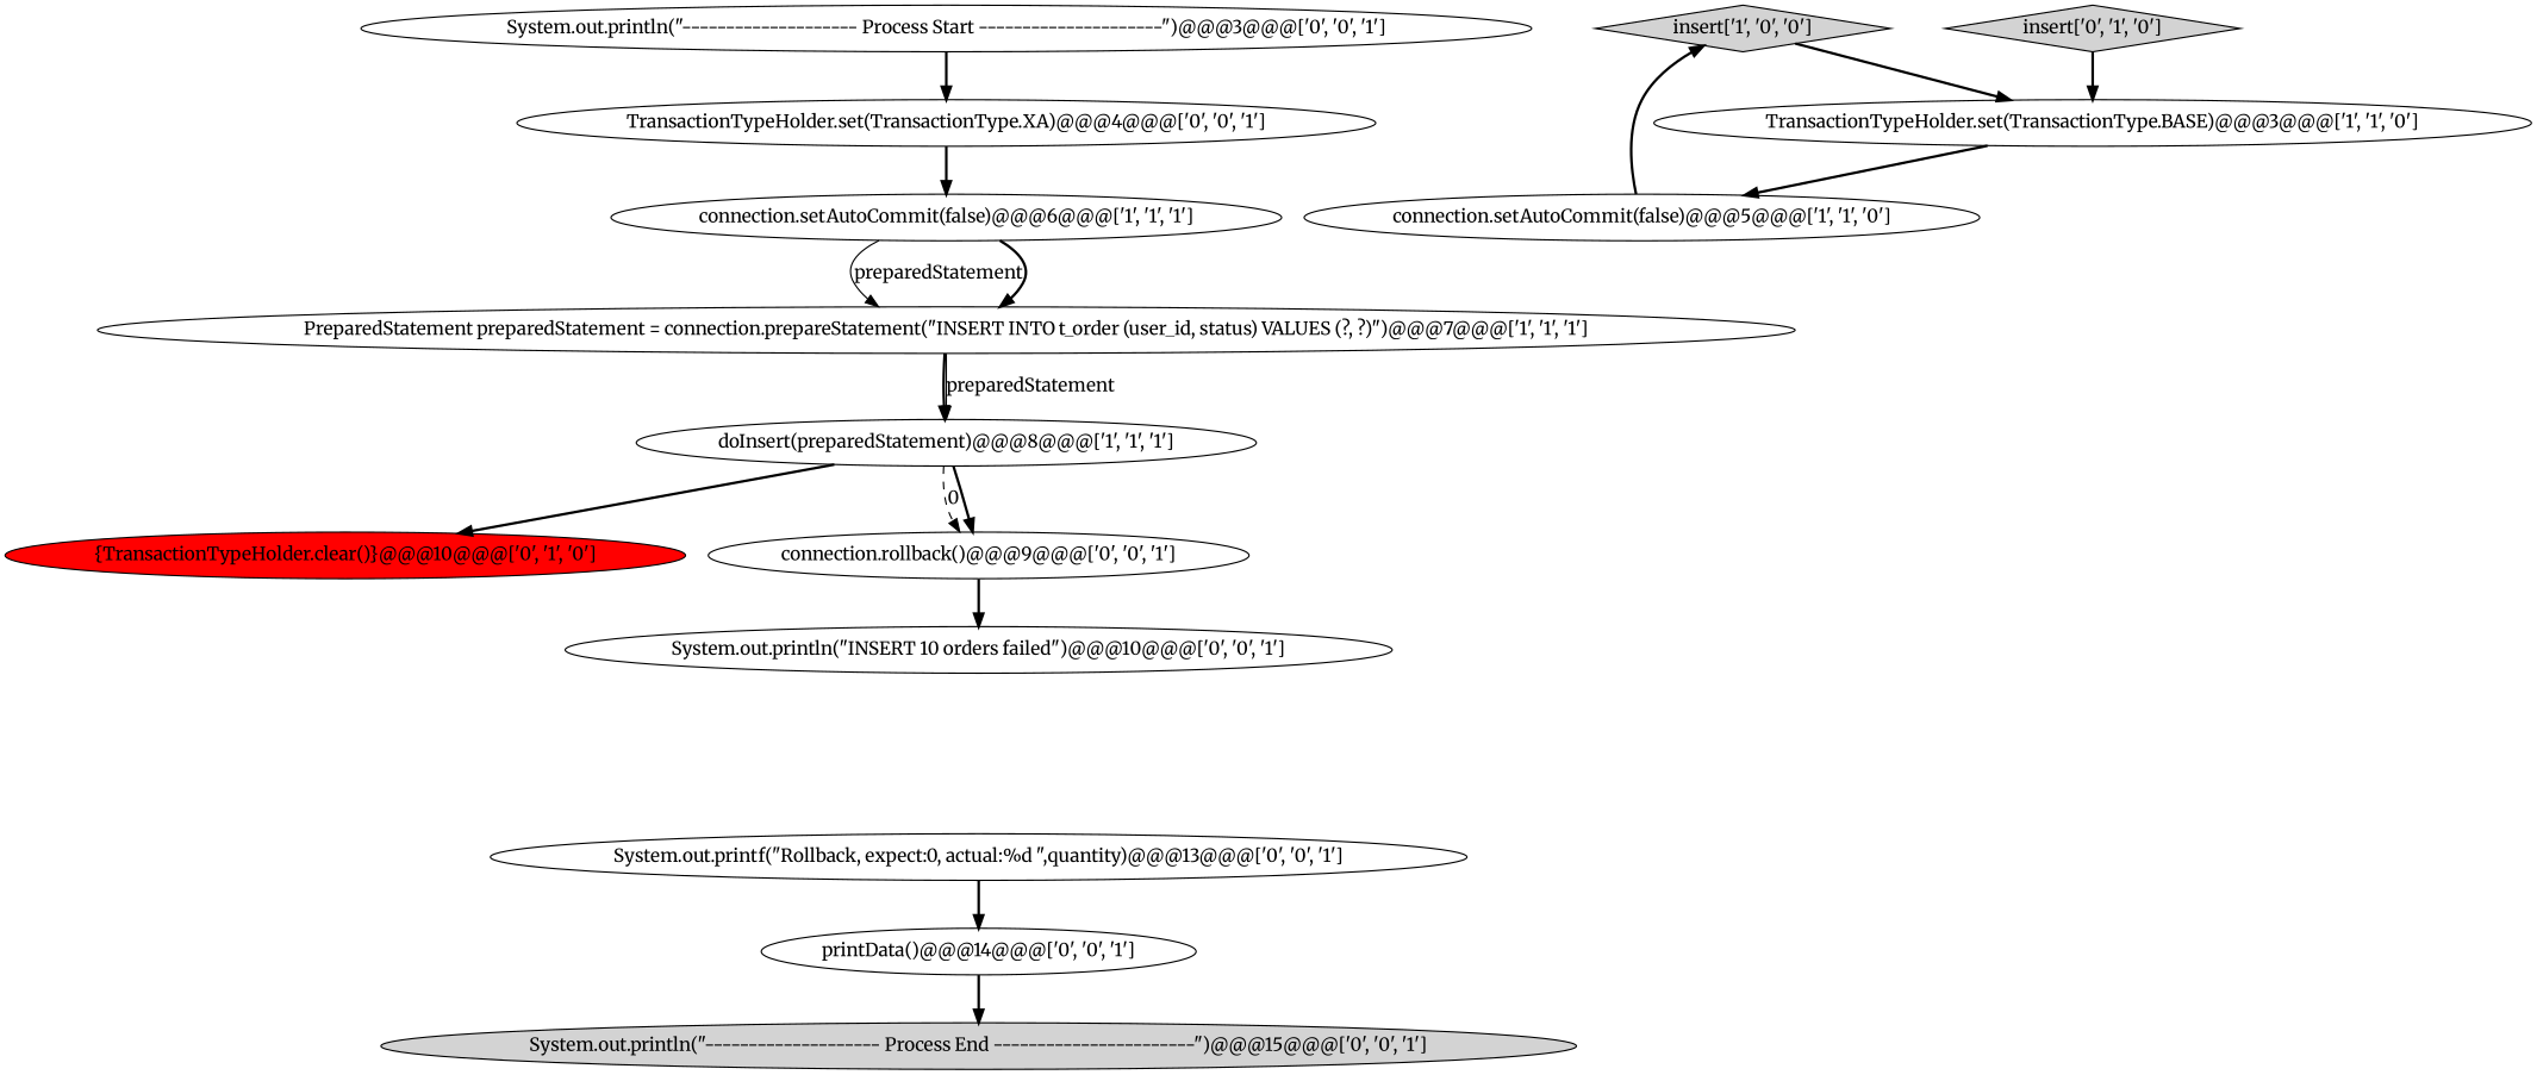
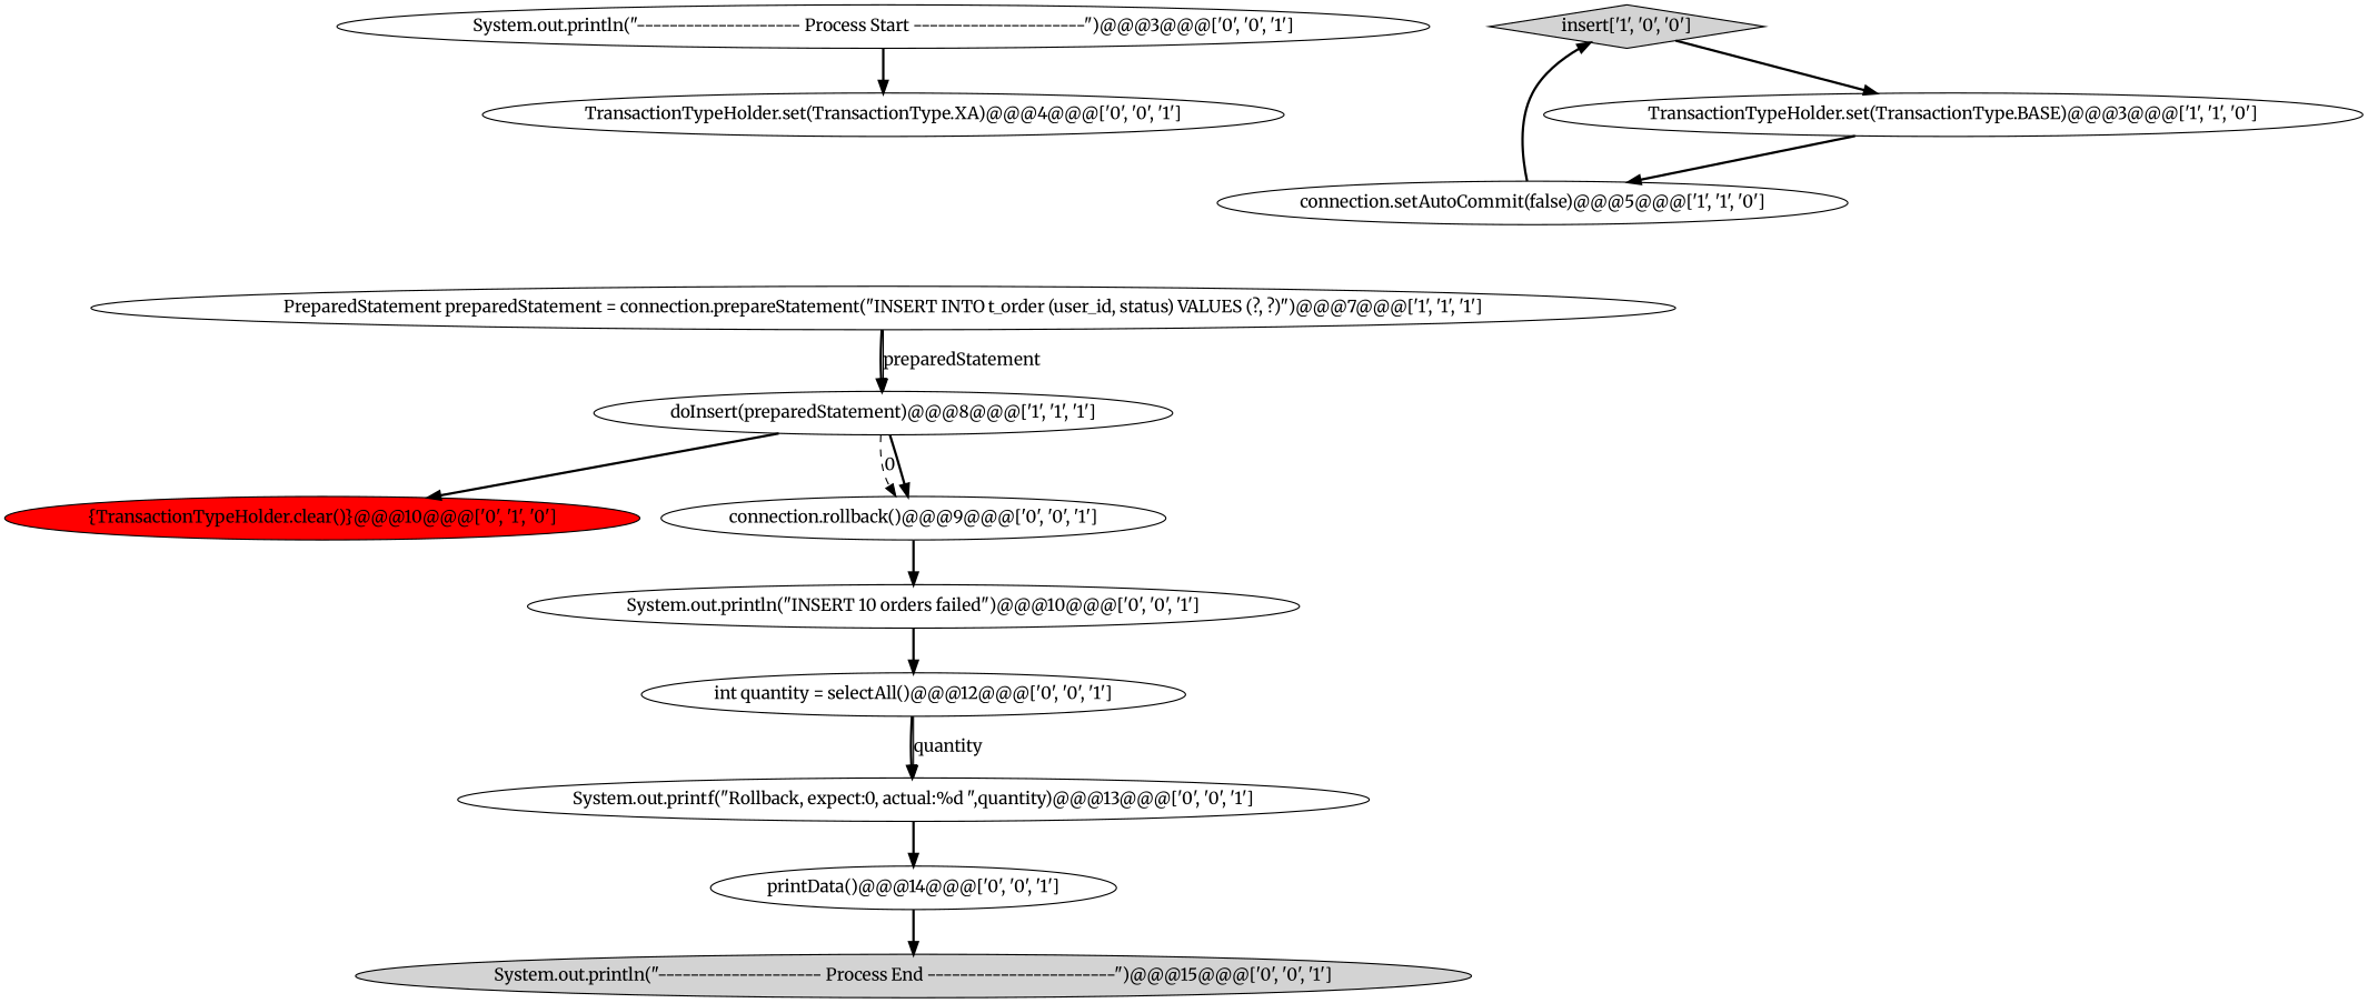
  digraph {
    fontname=Merriweather
    node [fillcolor=white fontname=Merriweather shape=ellipse style=filled]
    edge [fontname=Merriweather style=bold]
    n1 [label="printData()@@@14@@@['0', '0', '1']"]
    n2 [fillcolor=lightgray label="System.out.println(\"-------------------- Process End -----------------------\")@@@15@@@['0', '0', '1']"]
    n3 [fillcolor=lightgray label="insert['1', '0', '0']" shape=diamond]
    n4 [label="TransactionTypeHolder.set(TransactionType.BASE)@@@3@@@['1', '1', '0']"]
    n5 [label="connection.setAutoCommit(false)@@@5@@@['1', '1', '0']"]
-   n6 [fillcolor=lightgray label="insert['0', '1', '0']" shape=diamond]
    n7 [label="TransactionTypeHolder.set(TransactionType.XA)@@@4@@@['0', '0', '1']"]
-   n8 [label="connection.setAutoCommit(false)@@@6@@@['1', '1', '1']"]
    n9 [label="PreparedStatement preparedStatement = connection.prepareStatement(\"INSERT INTO t_order (user_id, status) VALUES (?, ?)\")@@@7@@@['1', '1', '1']"]
    n10 [label="System.out.println(\"INSERT 10 orders failed\")@@@10@@@['0', '0', '1']"]
+   n11 [label="int quantity = selectAll()@@@12@@@['0', '0', '1']"]
    n12 [label="System.out.printf(\"Rollback, expect:0, actual:%d \",quantity)@@@13@@@['0', '0', '1']"]
    n13 [label="doInsert(preparedStatement)@@@8@@@['1', '1', '1']"]
    n14 [fillcolor=red label="{TransactionTypeHolder.clear()}@@@10@@@['0', '1', '0']"]
    n15 [label="connection.rollback()@@@9@@@['0', '0', '1']"]
    n16 [label="System.out.println(\"-------------------- Process Start ---------------------\")@@@3@@@['0', '0', '1']"]
    n1 -> n2
    n3 -> n4
    n4 -> n5
    n5 -> n3
-   n6 -> n4
-   n7 -> n8
-   n8 -> n9 [label=preparedStatement style=solid]
-   n8 -> n9
    n9 -> n13
    n9 -> n13 [label=preparedStatement style=solid]
+   n10 -> n11
+   n11 -> n12
+   n11 -> n12 [label=quantity style=solid]
    n12 -> n1
    n13 -> n14
    n13 -> n15 [label=0 style=dashed]
    n13 -> n15
    n15 -> n10
    n16 -> n7
  }
